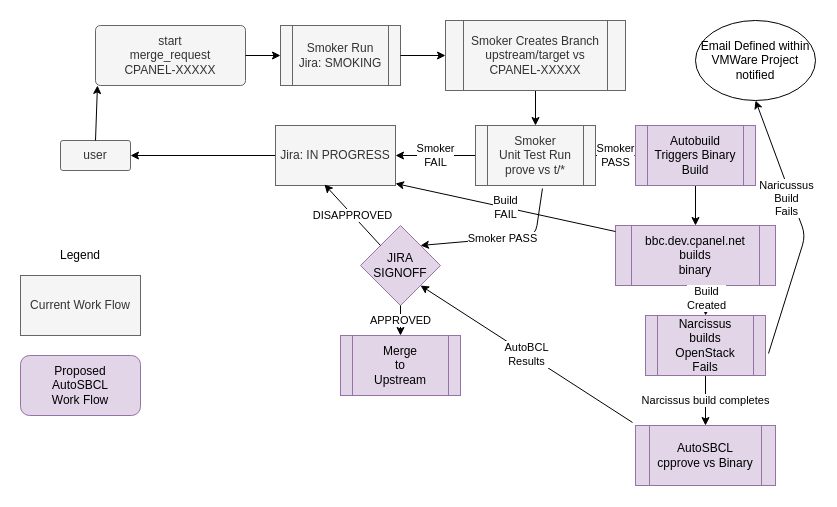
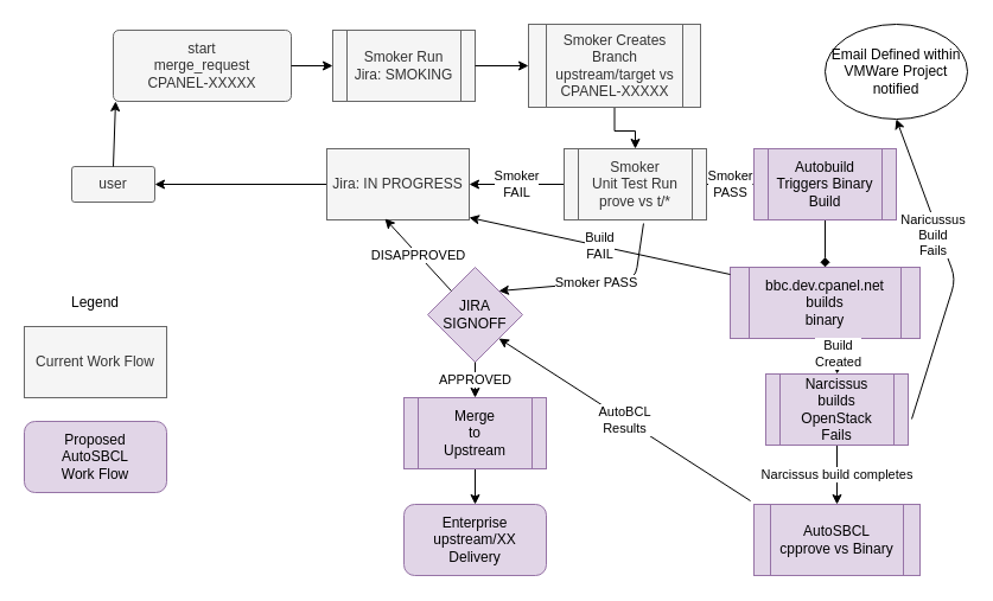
  <mxCell id="0" />
  <mxCell id="1" parent="0" />
  <mxCell id="2" value="&lt;div&gt;start&lt;/div&gt;&lt;div&gt;merge_request&lt;/div&gt;&lt;div&gt;CPANEL-XXXXX&lt;br&gt;&lt;/div&gt;" style="rounded=1;whiteSpace=wrap;html=1;glass=0;arcSize=8;fillColor=#f5f5f5;strokeColor=#666666;fontColor=#333333;" vertex="1" parent="1"><mxGeometry x="95" y="25" width="150" height="60" as="geometry" /></mxCell>
  <mxCell id="3" value="&lt;div&gt;Smoker Run&lt;/div&gt;&lt;div&gt;Jira: SMOKING&lt;br&gt;&lt;/div&gt;" style="shape=process;whiteSpace=wrap;html=1;backgroundOutline=1;glass=0;fillColor=#f5f5f5;strokeColor=#666666;fontColor=#333333;" vertex="1" parent="1"><mxGeometry x="280" y="25" width="120" height="60" as="geometry" /></mxCell>
  <mxCell id="4" value="" style="edgeStyle=orthogonalEdgeStyle;rounded=0;orthogonalLoop=1;jettySize=auto;html=1;" edge="1" parent="1" source="5" target="10"><mxGeometry relative="1" as="geometry" /></mxCell>
- <mxCell id="5" value="&lt;div&gt;Smoker Creates Branch&lt;/div&gt;&lt;div&gt;upstream/target vs CPANEL-XXXXX&lt;br&gt;&lt;/div&gt;" style="shape=process;whiteSpace=wrap;html=1;backgroundOutline=1;glass=0;fillColor=#f5f5f5;strokeColor=#666666;fontColor=#333333;" vertex="1" parent="1"><mxGeometry x="445" y="20" width="180" height="70" as="geometry" /></mxCell>
+ <mxCell id="5" value="&lt;div&gt;Smoker Creates Branch&lt;/div&gt;&lt;div&gt;upstream/target vs CPANEL-XXXXX&lt;br&gt;&lt;/div&gt;" style="shape=process;whiteSpace=wrap;html=1;backgroundOutline=1;glass=0;fillColor=#f5f5f5;strokeColor=#666666;fontColor=#333333;" vertex="1" parent="1"><mxGeometry x="445" y="20" width="145" height="70" as="geometry" /></mxCell>
  <mxCell id="6" value="" style="endArrow=classic;html=1;entryX=0;entryY=0.5;entryDx=0;entryDy=0;exitX=1;exitY=0.5;exitDx=0;exitDy=0;" edge="1" parent="1" source="2" target="3"><mxGeometry width="50" height="50" relative="1" as="geometry"><mxPoint x="-5" y="355" as="sourcePoint" /><mxPoint x="45" y="305" as="targetPoint" /></mxGeometry></mxCell>
  <mxCell id="7" value="" style="endArrow=classic;html=1;entryX=0;entryY=0.5;entryDx=0;entryDy=0;exitX=1;exitY=0.5;exitDx=0;exitDy=0;" edge="1" parent="1" source="3" target="5"><mxGeometry width="50" height="50" relative="1" as="geometry"><mxPoint x="-5" y="355" as="sourcePoint" /><mxPoint x="45" y="305" as="targetPoint" /></mxGeometry></mxCell>
  <mxCell id="8" value="&lt;div&gt;Smoker&lt;/div&gt;&lt;div&gt;FAIL&lt;br&gt;&lt;/div&gt;" style="edgeStyle=orthogonalEdgeStyle;rounded=0;orthogonalLoop=1;jettySize=auto;html=1;entryX=1;entryY=0.5;entryDx=0;entryDy=0;" edge="1" parent="1" source="10" target="14"><mxGeometry relative="1" as="geometry"><mxPoint x="325" y="155" as="targetPoint" /></mxGeometry></mxCell>
  <mxCell id="9" value="&lt;div&gt;Smoker&lt;/div&gt;&lt;div&gt;PASS&lt;br&gt;&lt;/div&gt;" style="edgeStyle=orthogonalEdgeStyle;rounded=0;orthogonalLoop=1;jettySize=auto;html=1;" edge="1" parent="1" source="10" target="16"><mxGeometry relative="1" as="geometry" /></mxCell>
  <mxCell id="10" value="&lt;div&gt;Smoker&lt;/div&gt;&lt;div&gt;Unit Test Run&lt;/div&gt;&lt;div&gt;prove vs t/*&lt;br&gt;&lt;/div&gt;" style="shape=process;whiteSpace=wrap;html=1;backgroundOutline=1;glass=0;fillColor=#f5f5f5;strokeColor=#666666;fontColor=#333333;" vertex="1" parent="1"><mxGeometry x="475" y="125" width="120" height="60" as="geometry" /></mxCell>
  <mxCell id="11" value="&lt;div&gt;user&lt;/div&gt;" style="rounded=1;whiteSpace=wrap;html=1;glass=0;arcSize=8;fillColor=#f5f5f5;strokeColor=#666666;fontColor=#333333;" vertex="1" parent="1"><mxGeometry x="60" y="140" width="70" height="30" as="geometry" /></mxCell>
  <mxCell id="12" value="" style="endArrow=classic;html=1;exitX=0.5;exitY=0;exitDx=0;exitDy=0;entryX=0.013;entryY=1;entryDx=0;entryDy=0;entryPerimeter=0;" edge="1" parent="1" source="11" target="2"><mxGeometry width="50" height="50" relative="1" as="geometry"><mxPoint x="-5" y="355" as="sourcePoint" /><mxPoint x="4" y="85" as="targetPoint" /></mxGeometry></mxCell>
  <mxCell id="13" value="" style="edgeStyle=orthogonalEdgeStyle;rounded=0;orthogonalLoop=1;jettySize=auto;html=1;" edge="1" parent="1" source="14" target="11"><mxGeometry relative="1" as="geometry" /></mxCell>
  <mxCell id="14" value="Jira: IN PROGRESS" style="rounded=0;whiteSpace=wrap;html=1;glass=0;fillColor=#f5f5f5;strokeColor=#666666;fontColor=#333333;" vertex="1" parent="1"><mxGeometry x="275" y="125" width="120" height="60" as="geometry" /></mxCell>
- <mxCell id="15" value="" style="edgeStyle=orthogonalEdgeStyle;rounded=0;orthogonalLoop=1;jettySize=auto;html=1;" edge="1" parent="1" source="16" target="17"><mxGeometry relative="1" as="geometry" /></mxCell>
+ <mxCell id="15" value="" style="edgeStyle=orthogonalEdgeStyle;rounded=0;orthogonalLoop=1;jettySize=auto;html=1;endArrow=diamond;" edge="1" parent="1" source="16" target="17"><mxGeometry relative="1" as="geometry" /></mxCell>
  <mxCell id="16" value="&lt;div&gt;Autobuild Triggers Binary&lt;/div&gt;&lt;div&gt;Build&lt;br&gt;&lt;/div&gt;" style="shape=process;whiteSpace=wrap;html=1;backgroundOutline=1;glass=0;labelBorderColor=none;fillColor=#e1d5e7;strokeColor=#9673a6;" vertex="1" parent="1"><mxGeometry x="635" y="125" width="120" height="60" as="geometry" /></mxCell>
  <mxCell id="17" value="&lt;div&gt;bbc.dev.cpanel.net&lt;/div&gt;&lt;div&gt;builds&lt;/div&gt;&lt;div&gt;binary&lt;br&gt;&lt;/div&gt;" style="shape=process;whiteSpace=wrap;html=1;backgroundOutline=1;glass=0;fillColor=#e1d5e7;strokeColor=#9673a6;" vertex="1" parent="1"><mxGeometry x="615" y="225" width="160" height="60" as="geometry" /></mxCell>
  <mxCell id="18" value="Narcissus build completes" style="edgeStyle=orthogonalEdgeStyle;rounded=0;orthogonalLoop=1;jettySize=auto;html=1;" edge="1" parent="1" source="27" target="19"><mxGeometry relative="1" as="geometry" /></mxCell>
  <mxCell id="19" value="&lt;div&gt;AutoSBCL&lt;/div&gt;&lt;div&gt;cpprove vs Binary&lt;/div&gt;" style="shape=process;whiteSpace=wrap;html=1;backgroundOutline=1;glass=0;fillColor=#e1d5e7;strokeColor=#9673a6;" vertex="1" parent="1"><mxGeometry x="635" y="425" width="140" height="60" as="geometry" /></mxCell>
+ <mxCell id="20" value="" style="edgeStyle=orthogonalEdgeStyle;rounded=0;orthogonalLoop=1;jettySize=auto;html=1;" edge="1" parent="1" source="21" target="29"><mxGeometry relative="1" as="geometry" /></mxCell>
  <mxCell id="21" value="&lt;div&gt;Merge&lt;/div&gt;&lt;div&gt;to&lt;/div&gt;&lt;div&gt;Upstream&lt;br&gt;&lt;/div&gt;" style="shape=process;whiteSpace=wrap;html=1;backgroundOutline=1;glass=0;fillColor=#e1d5e7;strokeColor=#9673a6;" vertex="1" parent="1"><mxGeometry x="340" y="335" width="120" height="60" as="geometry" /></mxCell>
  <mxCell id="22" value="&lt;div&gt;Build&lt;/div&gt;&lt;div&gt;Created&lt;br&gt;&lt;/div&gt;" style="endArrow=classic;html=1;entryX=0.5;entryY=0;entryDx=0;entryDy=0;exitX=0.575;exitY=1.017;exitDx=0;exitDy=0;exitPerimeter=0;" edge="1" parent="1" source="17" target="27"><mxGeometry x="-0.154" width="50" height="50" relative="1" as="geometry"><mxPoint y="705" as="sourcePoint" x="-25" /><mxPoint x="25" y="655" as="targetPoint" /><Array as="points" /><mxPoint as="offset" /></mxGeometry></mxCell>
  <mxCell id="23" value="&lt;div&gt;Build&lt;/div&gt;&lt;div&gt;FAIL&lt;br&gt;&lt;/div&gt;" style="endArrow=classic;html=1;entryX=1;entryY=0.967;entryDx=0;entryDy=0;exitX=0;exitY=0.1;exitDx=0;exitDy=0;exitPerimeter=0;entryPerimeter=0;" edge="1" parent="1" source="17" target="14"><mxGeometry width="50" height="50" relative="1" as="geometry"><mxPoint y="705" as="sourcePoint" x="-25" /><mxPoint x="25" y="655" as="targetPoint" /></mxGeometry></mxCell>
  <mxCell id="24" value="&lt;div&gt;JIRA&lt;/div&gt;&lt;div&gt;SIGNOFF&lt;br&gt;&lt;/div&gt;" style="rhombus;whiteSpace=wrap;html=1;glass=0;fillColor=#e1d5e7;strokeColor=#9673a6;" vertex="1" parent="1"><mxGeometry x="360" y="225" width="80" height="80" as="geometry" /></mxCell>
  <mxCell id="25" value="DISAPPROVED" style="endArrow=classic;html=1;exitX=0;exitY=0;exitDx=0;exitDy=0;entryX=0.408;entryY=0.983;entryDx=0;entryDy=0;entryPerimeter=0;" edge="1" parent="1" source="24" target="14"><mxGeometry width="50" height="50" relative="1" as="geometry"><mxPoint x="-5" y="705" as="sourcePoint" /><mxPoint x="45" y="655" as="targetPoint" /><Array as="points" /></mxGeometry></mxCell>
  <mxCell id="26" value="&lt;div&gt;APPROVED&lt;/div&gt;" style="endArrow=classic;html=1;exitX=0.5;exitY=1;exitDx=0;exitDy=0;entryX=0.5;entryY=0;entryDx=0;entryDy=0;" edge="1" parent="1" source="24" target="21"><mxGeometry width="50" height="50" relative="1" as="geometry"><mxPoint y="695" as="sourcePoint" x="-25" /><mxPoint x="395" y="345" as="targetPoint" /></mxGeometry></mxCell>
  <mxCell id="27" value="&lt;div&gt;Narcissus&lt;/div&gt;&lt;div&gt;builds&lt;/div&gt;&lt;div&gt;OpenStack&lt;/div&gt;&lt;div&gt;Fails&lt;br&gt;&lt;/div&gt;" style="shape=process;whiteSpace=wrap;html=1;backgroundOutline=1;glass=0;fillColor=#e1d5e7;strokeColor=#9673a6;" vertex="1" parent="1"><mxGeometry x="645" y="315" width="120" height="60" as="geometry" /></mxCell>
  <mxCell id="28" value="&lt;div&gt;Naricussus&lt;/div&gt;&lt;div&gt;Build&lt;/div&gt;&lt;div&gt;Fails&lt;br&gt;&lt;/div&gt;" style="endArrow=classic;html=1;exitX=1.025;exitY=0.633;exitDx=0;exitDy=0;exitPerimeter=0;entryX=0.5;entryY=1;entryDx=0;entryDy=0;" edge="1" parent="1" source="27" target="30"><mxGeometry x="0.235" y="5" width="50" height="50" relative="1" as="geometry"><mxPoint x="65" y="695" as="sourcePoint" /><mxPoint x="735" y="265" as="targetPoint" /><Array as="points"><mxPoint x="805" y="235" /></Array><mxPoint as="offset" /></mxGeometry></mxCell>
+ <mxCell id="29" value="&lt;div&gt;Enterprise&lt;br&gt;&lt;/div&gt;&lt;div&gt;upstream/XX&lt;/div&gt;&lt;div&gt;Delivery&lt;br&gt;&lt;/div&gt;" style="rounded=1;whiteSpace=wrap;html=1;glass=0;fillColor=#e1d5e7;strokeColor=#9673a6;" vertex="1" parent="1"><mxGeometry x="340" y="425" width="120" height="60" as="geometry" /></mxCell>
  <mxCell id="30" value="&lt;div&gt;Email Defined within&lt;/div&gt;&lt;div&gt;VMWare Project&lt;/div&gt;&lt;div&gt;notified&lt;br&gt;&lt;/div&gt;" style="ellipse;whiteSpace=wrap;html=1;glass=0;" vertex="1" parent="1"><mxGeometry x="695" y="20" width="120" height="80" as="geometry" /></mxCell>
  <mxCell id="31" value="Smoker PASS" style="endArrow=classic;html=1;entryX=1;entryY=0;entryDx=0;entryDy=0;exitX=0.558;exitY=1.05;exitDx=0;exitDy=0;exitPerimeter=0;" edge="1" parent="1" source="10" target="24"><mxGeometry width="50" height="50" relative="1" as="geometry"><mxPoint x="65" y="635" as="sourcePoint" /><mxPoint x="115" y="585" as="targetPoint" /><Array as="points"><mxPoint x="535" y="235" /></Array></mxGeometry></mxCell>
  <mxCell id="32" value="Current Work Flow" style="rounded=0;whiteSpace=wrap;html=1;glass=0;fillColor=#f5f5f5;strokeColor=#666666;fontColor=#333333;" vertex="1" parent="1"><mxGeometry x="20" y="275" width="120" height="60" as="geometry" /></mxCell>
  <mxCell id="33" value="Legend" style="text;html=1;strokeColor=none;fillColor=none;align=center;verticalAlign=middle;whiteSpace=wrap;rounded=0;glass=0;" vertex="1" parent="1"><mxGeometry x="60" y="245" width="40" height="20" as="geometry" /></mxCell>
  <mxCell id="34" value="&lt;div&gt;Proposed&lt;/div&gt;&lt;div&gt;AutoSBCL&lt;/div&gt;&lt;div&gt;Work Flow&lt;br&gt;&lt;/div&gt;" style="whiteSpace=wrap;html=1;glass=0;fillColor=#e1d5e7;strokeColor=#9673a6;rounded=1;" vertex="1" parent="1"><mxGeometry x="20" y="355" width="120" height="60" as="geometry" /></mxCell>
  <mxCell id="35" value="&lt;div&gt;AutoBCL&lt;/div&gt;&lt;div&gt;Results&lt;br&gt;&lt;/div&gt;" style="endArrow=classic;html=1;entryX=1;entryY=1;entryDx=0;entryDy=0;exitX=-0.021;exitY=-0.05;exitDx=0;exitDy=0;exitPerimeter=0;" edge="1" parent="1" source="19" target="24"><mxGeometry width="50" height="50" relative="1" as="geometry"><mxPoint x="25" y="555" as="sourcePoint" /><mxPoint x="75" y="505" as="targetPoint" /></mxGeometry></mxCell>
